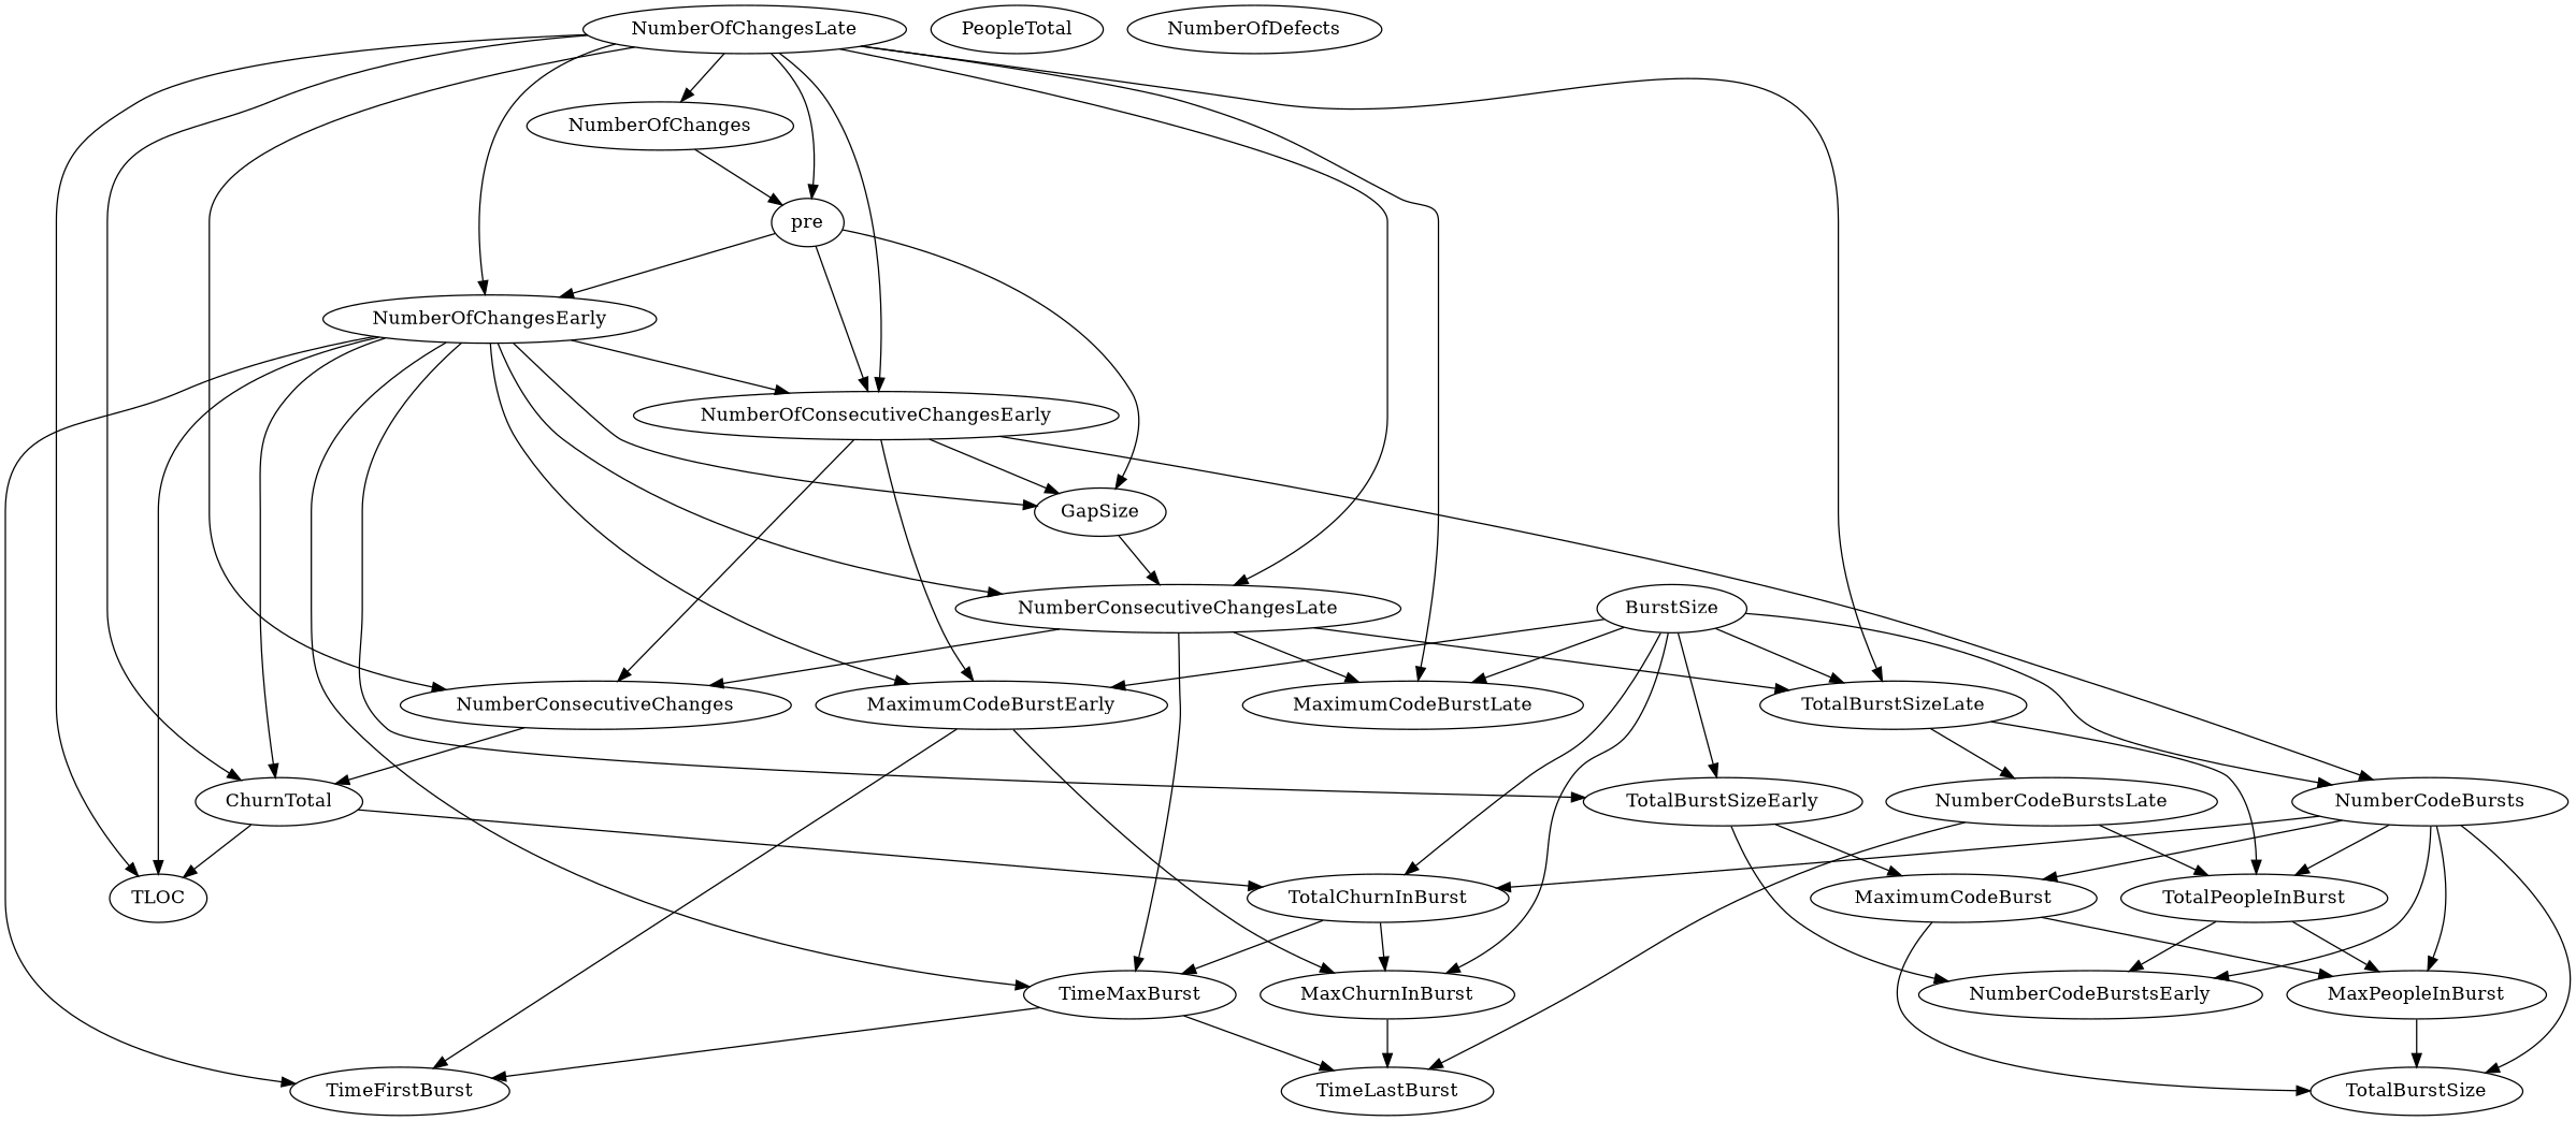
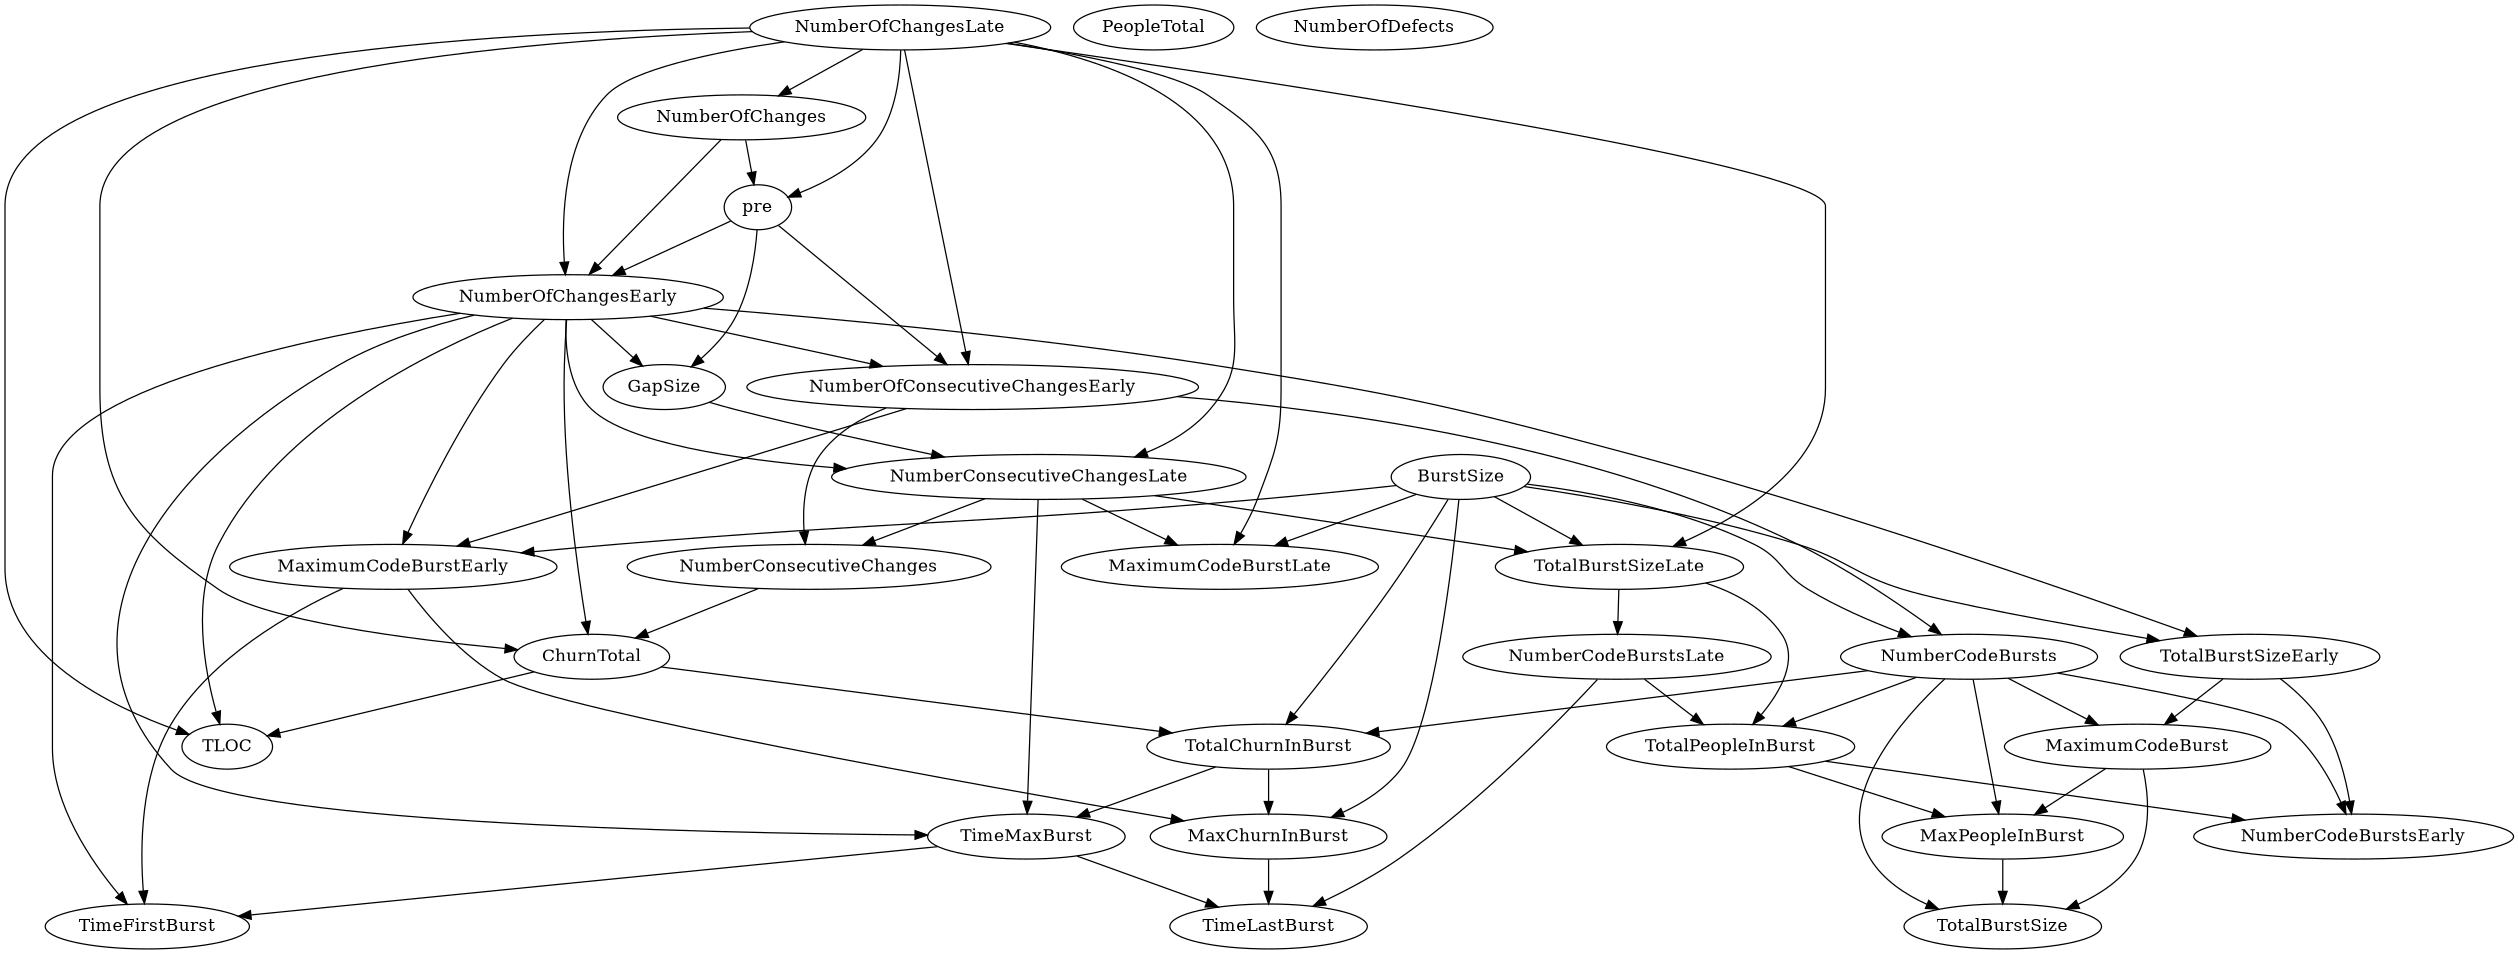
  digraph {
    TotalPeopleInBurst
    MaxPeopleInBurst
    NumberCodeBurstsEarly
    TotalBurstSize
    NumberOfChanges
    NumberOfChangesEarly
    pre
    ChurnTotal
    NumberOfConsecutiveChangesEarly
    NumberConsecutiveChangesLate
    TLOC
    MaximumCodeBurstEarly
    TimeFirstBurst
    TotalBurstSizeEarly
    TimeMaxBurst
    GapSize
    TotalBurstSizeLate
    NumberCodeBurstsLate
    TimeLastBurst
    NumberOfChangesLate
    MaximumCodeBurstLate
    NumberConsecutiveChanges
    TotalChurnInBurst
    NumberCodeBursts
    MaxChurnInBurst
    MaximumCodeBurst
    PeopleTotal
    NumberOfDefects
    BurstSize
    TotalPeopleInBurst -> MaxPeopleInBurst
    TotalPeopleInBurst -> NumberCodeBurstsEarly
    MaxPeopleInBurst -> TotalBurstSize
+   NumberOfChanges -> NumberOfChangesEarly
    NumberOfChanges -> pre
    NumberOfChangesEarly -> ChurnTotal
    NumberOfChangesEarly -> NumberOfConsecutiveChangesEarly
    NumberOfChangesEarly -> NumberConsecutiveChangesLate
    NumberOfChangesEarly -> TLOC
    NumberOfChangesEarly -> MaximumCodeBurstEarly
    NumberOfChangesEarly -> TimeFirstBurst
    NumberOfChangesEarly -> TotalBurstSizeEarly
    NumberOfChangesEarly -> TimeMaxBurst
    NumberOfChangesEarly -> GapSize
    pre -> NumberOfChangesEarly
    pre -> NumberOfConsecutiveChangesEarly
    pre -> GapSize
    ChurnTotal -> TLOC
    ChurnTotal -> TotalChurnInBurst
    NumberOfConsecutiveChangesEarly -> MaximumCodeBurstEarly
-   NumberOfConsecutiveChangesEarly -> GapSize
    NumberOfConsecutiveChangesEarly -> NumberConsecutiveChanges
    NumberOfConsecutiveChangesEarly -> NumberCodeBursts
    NumberConsecutiveChangesLate -> TimeMaxBurst
    NumberConsecutiveChangesLate -> TotalBurstSizeLate
    NumberConsecutiveChangesLate -> MaximumCodeBurstLate
    NumberConsecutiveChangesLate -> NumberConsecutiveChanges
    MaximumCodeBurstEarly -> TimeFirstBurst
    MaximumCodeBurstEarly -> MaxChurnInBurst
    TotalBurstSizeEarly -> NumberCodeBurstsEarly
    TotalBurstSizeEarly -> MaximumCodeBurst
    TimeMaxBurst -> TimeFirstBurst
    TimeMaxBurst -> TimeLastBurst
    GapSize -> NumberConsecutiveChangesLate
    TotalBurstSizeLate -> TotalPeopleInBurst
    TotalBurstSizeLate -> NumberCodeBurstsLate
    NumberCodeBurstsLate -> TotalPeopleInBurst
    NumberCodeBurstsLate -> TimeLastBurst
    NumberOfChangesLate -> NumberOfChanges
    NumberOfChangesLate -> NumberOfChangesEarly
    NumberOfChangesLate -> pre
    NumberOfChangesLate -> ChurnTotal
    NumberOfChangesLate -> NumberOfConsecutiveChangesEarly
    NumberOfChangesLate -> NumberConsecutiveChangesLate
    NumberOfChangesLate -> TLOC
    NumberOfChangesLate -> TotalBurstSizeLate
    NumberOfChangesLate -> MaximumCodeBurstLate
-   NumberOfChangesLate -> NumberConsecutiveChanges
    NumberConsecutiveChanges -> ChurnTotal
    TotalChurnInBurst -> TimeMaxBurst
    TotalChurnInBurst -> MaxChurnInBurst
    NumberCodeBursts -> TotalPeopleInBurst
    NumberCodeBursts -> MaxPeopleInBurst
    NumberCodeBursts -> NumberCodeBurstsEarly
    NumberCodeBursts -> TotalBurstSize
    NumberCodeBursts -> TotalChurnInBurst
    NumberCodeBursts -> MaximumCodeBurst
    MaxChurnInBurst -> TimeLastBurst
    MaximumCodeBurst -> MaxPeopleInBurst
    MaximumCodeBurst -> TotalBurstSize
    BurstSize -> MaximumCodeBurstEarly
    BurstSize -> TotalBurstSizeEarly
    BurstSize -> TotalBurstSizeLate
    BurstSize -> MaximumCodeBurstLate
    BurstSize -> TotalChurnInBurst
    BurstSize -> NumberCodeBursts
    BurstSize -> MaxChurnInBurst
  }
